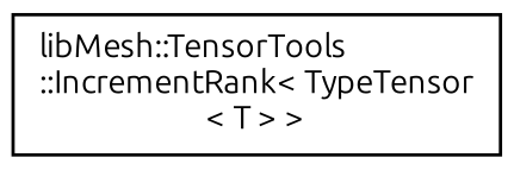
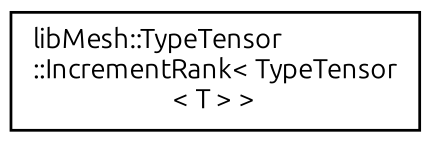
  digraph {
    rankdir=TB
    fontname=Ubuntu
-   n1 [color=black fillcolor=white fontname=Ubuntu fontsize=10 height=0.2 label="libMesh::TensorTools\l::IncrementRank\< TypeTensor\l\< T \> \>" shape=record style=filled width=0.4]
+   n1 [color=black fillcolor=white fontname=Ubuntu fontsize=10 height=0.2 label="libMesh::TypeTensor\l::IncrementRank\< TypeTensor\l\< T \> \>" shape=record style=filled width=0.4]
  }
